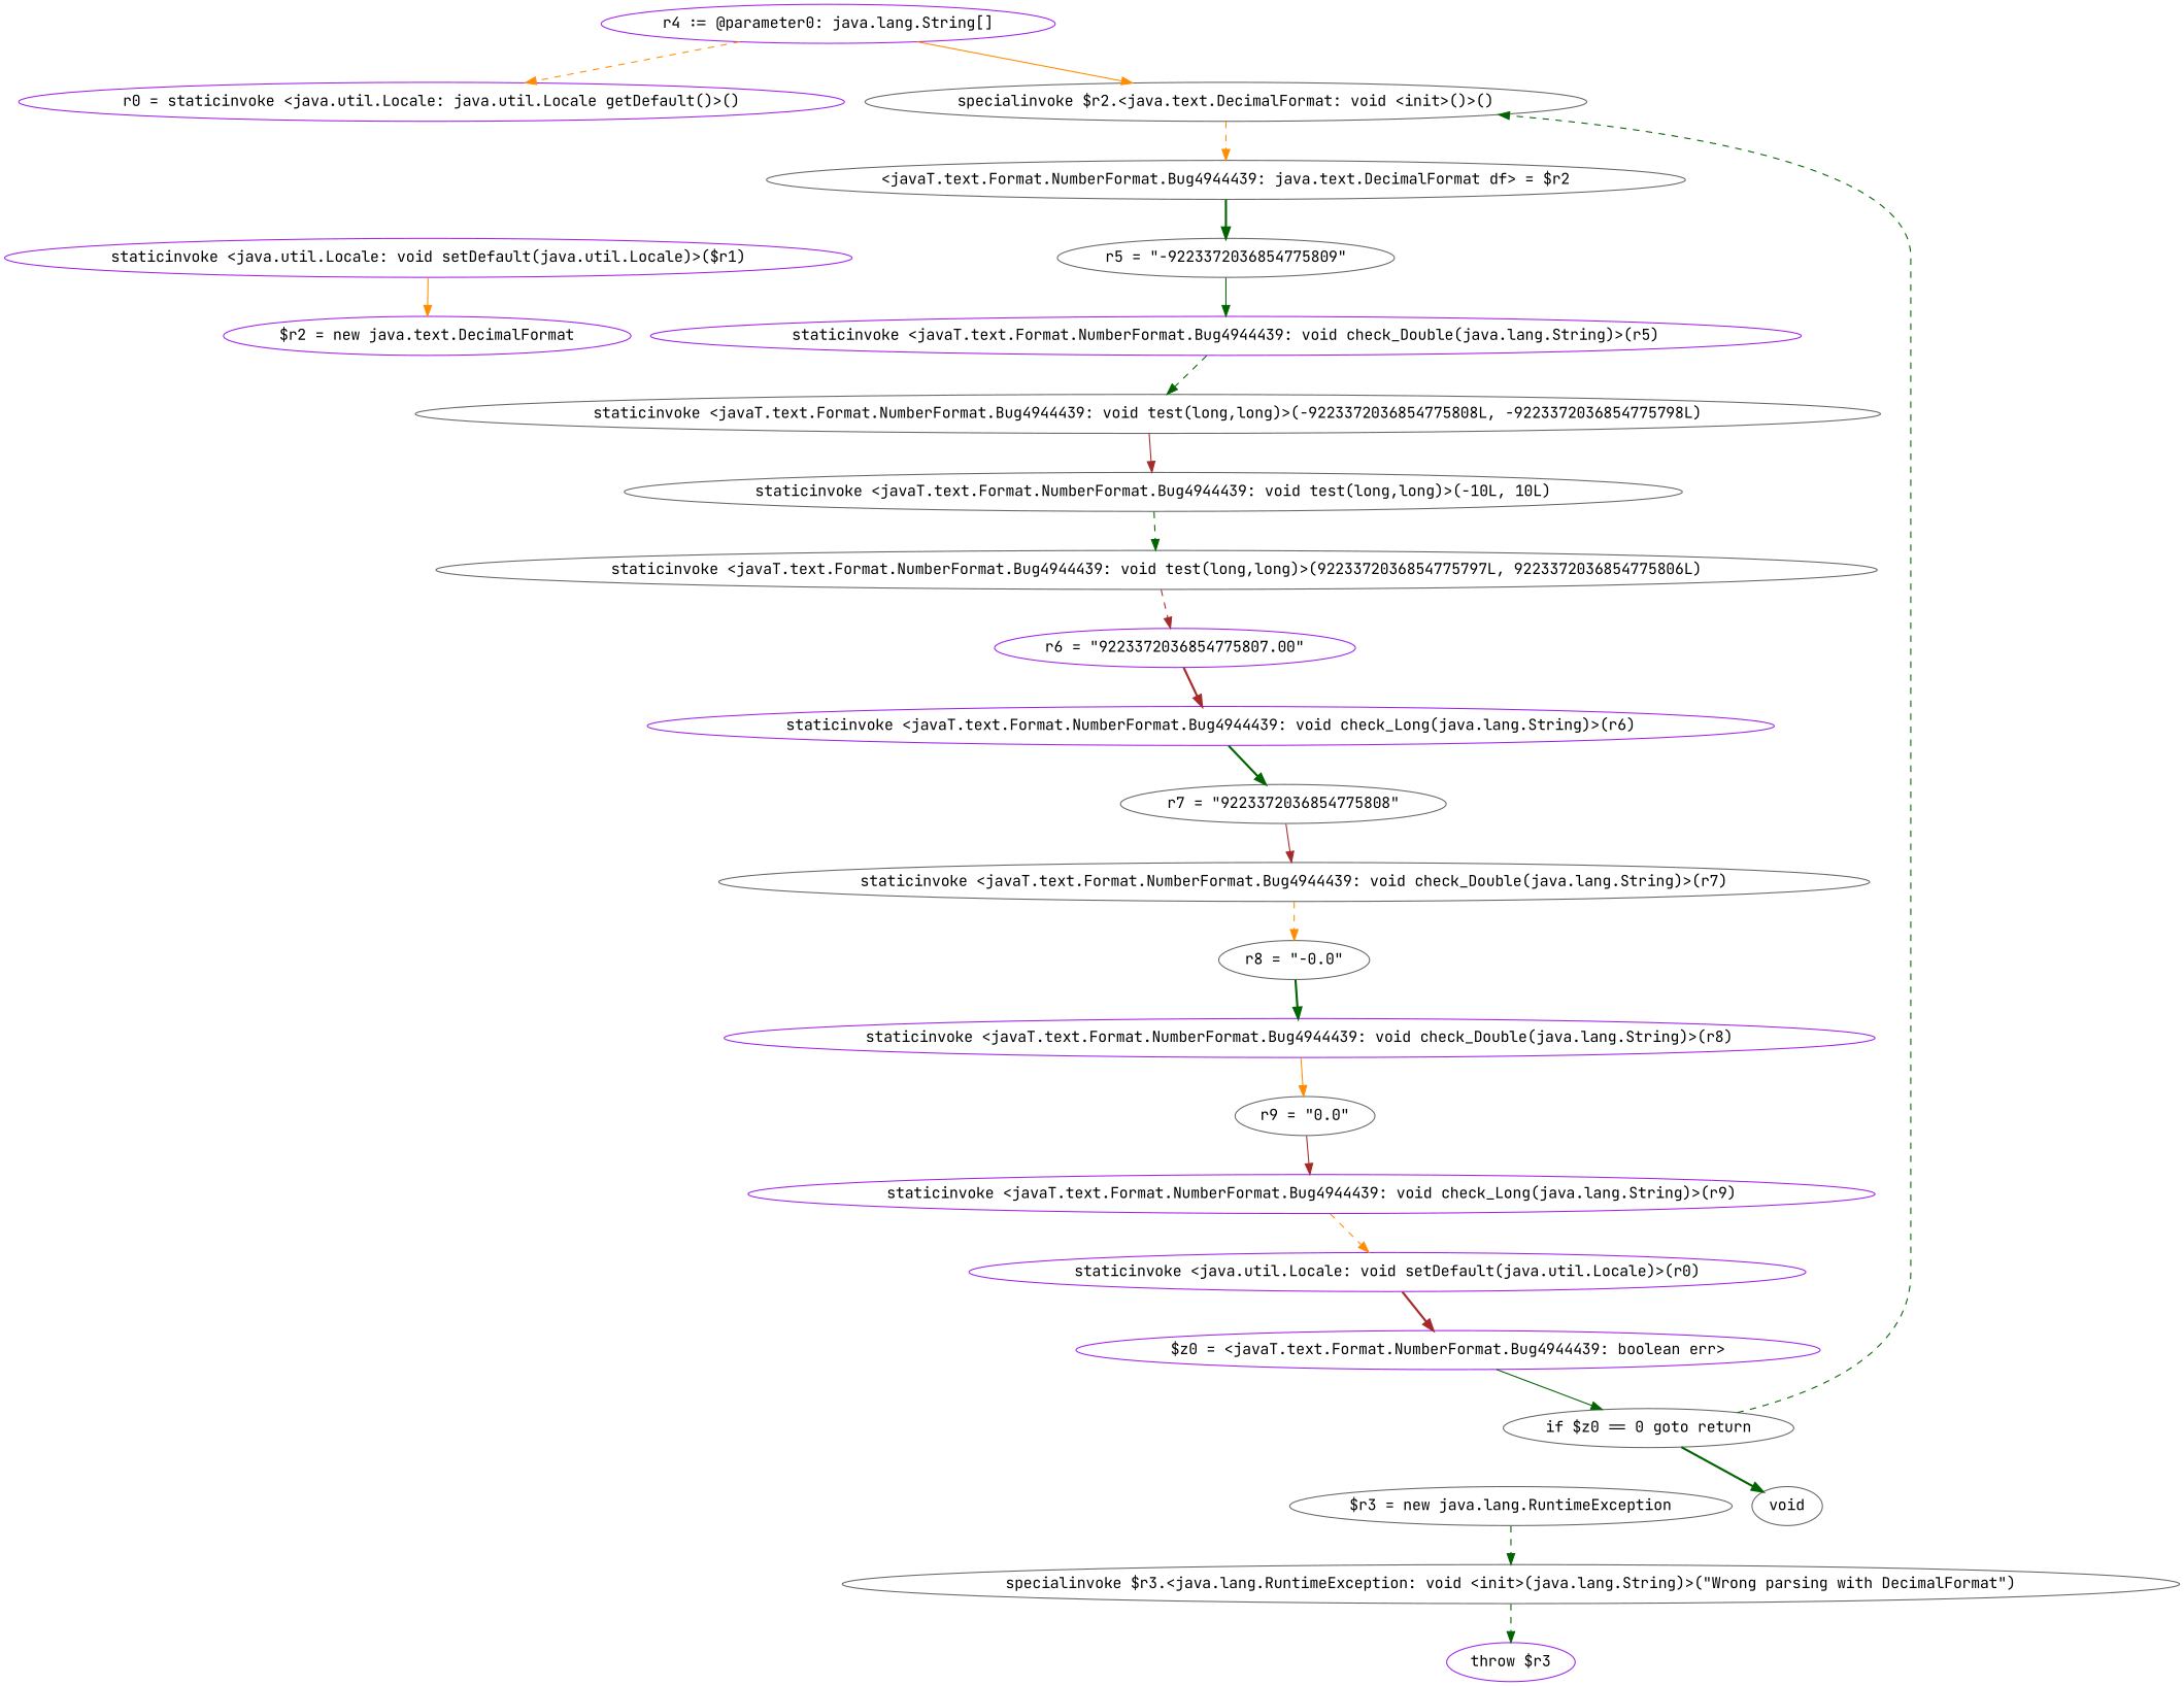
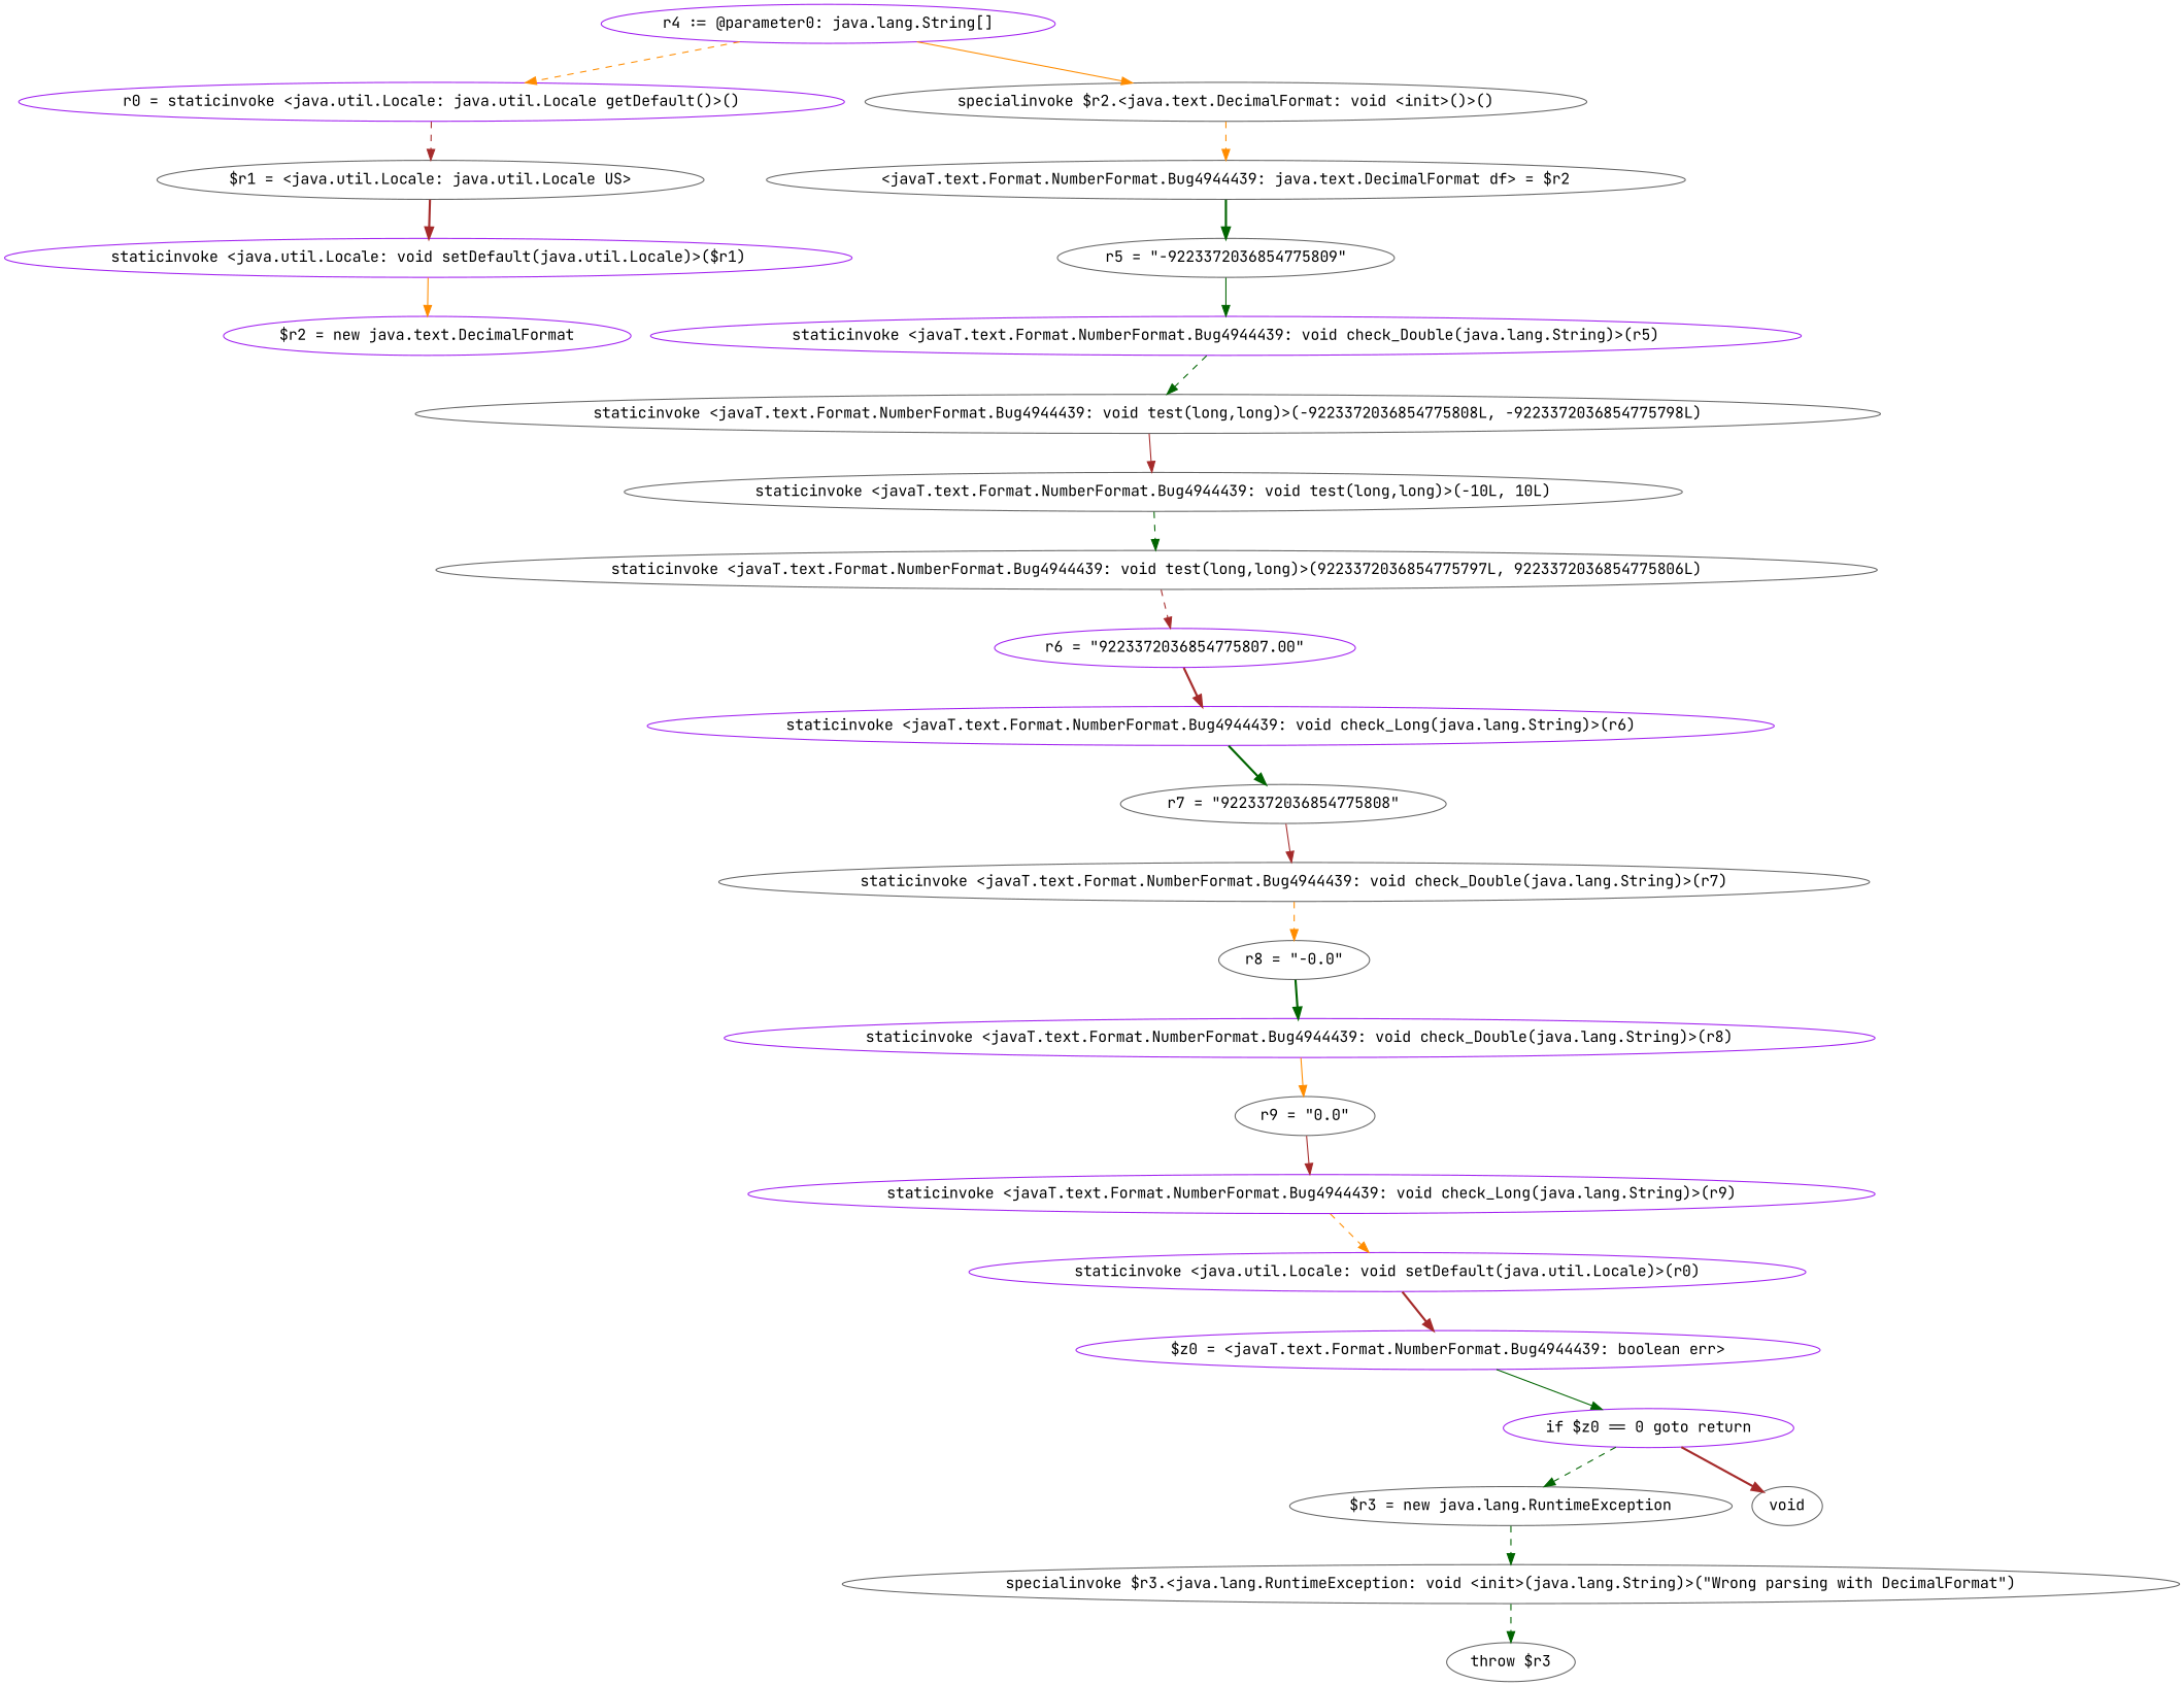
  digraph {
    fontname="JetBrains Mono"
    node [color=gray40 fontname="JetBrains Mono"]
    edge [color=darkgreen fontname="JetBrains Mono" style=dashed]
    "r4 := @parameter0: java.lang.String[]" [color=purple]
    "r0 = staticinvoke <java.util.Locale: java.util.Locale getDefault()>()" [color=purple]
    "specialinvoke $r2.<java.text.DecimalFormat: void <init>()>()"
+   "$r1 = <java.util.Locale: java.util.Locale US>"
    "staticinvoke <java.util.Locale: void setDefault(java.util.Locale)>($r1)" [color=purple]
    "$r2 = new java.text.DecimalFormat" [color=purple]
    "<javaT.text.Format.NumberFormat.Bug4944439: java.text.DecimalFormat df> = $r2"
    "r5 = \"-9223372036854775809\""
    "staticinvoke <javaT.text.Format.NumberFormat.Bug4944439: void check_Double(java.lang.String)>(r5)" [color=purple]
    "staticinvoke <javaT.text.Format.NumberFormat.Bug4944439: void test(long,long)>(-9223372036854775808L, -9223372036854775798L)"
    "staticinvoke <javaT.text.Format.NumberFormat.Bug4944439: void test(long,long)>(-10L, 10L)"
    "staticinvoke <javaT.text.Format.NumberFormat.Bug4944439: void test(long,long)>(9223372036854775797L, 9223372036854775806L)"
    "r6 = \"9223372036854775807.00\"" [color=purple]
    "staticinvoke <javaT.text.Format.NumberFormat.Bug4944439: void check_Long(java.lang.String)>(r6)" [color=purple]
    "r7 = \"9223372036854775808\""
    "staticinvoke <javaT.text.Format.NumberFormat.Bug4944439: void check_Double(java.lang.String)>(r7)"
    "r8 = \"-0.0\""
    "staticinvoke <javaT.text.Format.NumberFormat.Bug4944439: void check_Double(java.lang.String)>(r8)" [color=purple]
    "r9 = \"0.0\""
    "staticinvoke <javaT.text.Format.NumberFormat.Bug4944439: void check_Long(java.lang.String)>(r9)" [color=purple]
    "staticinvoke <java.util.Locale: void setDefault(java.util.Locale)>(r0)" [color=purple]
    "$z0 = <javaT.text.Format.NumberFormat.Bug4944439: boolean err>" [color=purple]
-   "if $z0 == 0 goto return"
+   "if $z0 == 0 goto return" [color=purple]
    "$r3 = new java.lang.RuntimeException"
    n25 [label=void]
    "specialinvoke $r3.<java.lang.RuntimeException: void <init>(java.lang.String)>(\"Wrong parsing with DecimalFormat\")"
-   "throw $r3" [color=purple]
+   "throw $r3"
    "r4 := @parameter0: java.lang.String[]" -> "r0 = staticinvoke <java.util.Locale: java.util.Locale getDefault()>()" [color=darkorange]
    "r4 := @parameter0: java.lang.String[]" -> "specialinvoke $r2.<java.text.DecimalFormat: void <init>()>()" [color=darkorange style=solid]
+   "r0 = staticinvoke <java.util.Locale: java.util.Locale getDefault()>()" -> "$r1 = <java.util.Locale: java.util.Locale US>" [color=brown]
    "specialinvoke $r2.<java.text.DecimalFormat: void <init>()>()" -> "<javaT.text.Format.NumberFormat.Bug4944439: java.text.DecimalFormat df> = $r2" [color=darkorange]
+   "$r1 = <java.util.Locale: java.util.Locale US>" -> "staticinvoke <java.util.Locale: void setDefault(java.util.Locale)>($r1)" [color=brown style=bold]
    "staticinvoke <java.util.Locale: void setDefault(java.util.Locale)>($r1)" -> "$r2 = new java.text.DecimalFormat" [color=darkorange style=solid]
    "<javaT.text.Format.NumberFormat.Bug4944439: java.text.DecimalFormat df> = $r2" -> "r5 = \"-9223372036854775809\"" [style=bold]
    "r5 = \"-9223372036854775809\"" -> "staticinvoke <javaT.text.Format.NumberFormat.Bug4944439: void check_Double(java.lang.String)>(r5)" [style=solid]
    "staticinvoke <javaT.text.Format.NumberFormat.Bug4944439: void check_Double(java.lang.String)>(r5)" -> "staticinvoke <javaT.text.Format.NumberFormat.Bug4944439: void test(long,long)>(-9223372036854775808L, -9223372036854775798L)"
    "staticinvoke <javaT.text.Format.NumberFormat.Bug4944439: void test(long,long)>(-9223372036854775808L, -9223372036854775798L)" -> "staticinvoke <javaT.text.Format.NumberFormat.Bug4944439: void test(long,long)>(-10L, 10L)" [color=brown style=solid]
    "staticinvoke <javaT.text.Format.NumberFormat.Bug4944439: void test(long,long)>(-10L, 10L)" -> "staticinvoke <javaT.text.Format.NumberFormat.Bug4944439: void test(long,long)>(9223372036854775797L, 9223372036854775806L)"
    "staticinvoke <javaT.text.Format.NumberFormat.Bug4944439: void test(long,long)>(9223372036854775797L, 9223372036854775806L)" -> "r6 = \"9223372036854775807.00\"" [color=brown]
    "r6 = \"9223372036854775807.00\"" -> "staticinvoke <javaT.text.Format.NumberFormat.Bug4944439: void check_Long(java.lang.String)>(r6)" [color=brown style=bold]
    "staticinvoke <javaT.text.Format.NumberFormat.Bug4944439: void check_Long(java.lang.String)>(r6)" -> "r7 = \"9223372036854775808\"" [style=bold]
    "r7 = \"9223372036854775808\"" -> "staticinvoke <javaT.text.Format.NumberFormat.Bug4944439: void check_Double(java.lang.String)>(r7)" [color=brown style=solid]
    "staticinvoke <javaT.text.Format.NumberFormat.Bug4944439: void check_Double(java.lang.String)>(r7)" -> "r8 = \"-0.0\"" [color=darkorange]
    "r8 = \"-0.0\"" -> "staticinvoke <javaT.text.Format.NumberFormat.Bug4944439: void check_Double(java.lang.String)>(r8)" [style=bold]
    "staticinvoke <javaT.text.Format.NumberFormat.Bug4944439: void check_Double(java.lang.String)>(r8)" -> "r9 = \"0.0\"" [color=darkorange style=solid]
    "r9 = \"0.0\"" -> "staticinvoke <javaT.text.Format.NumberFormat.Bug4944439: void check_Long(java.lang.String)>(r9)" [color=brown style=solid]
    "staticinvoke <javaT.text.Format.NumberFormat.Bug4944439: void check_Long(java.lang.String)>(r9)" -> "staticinvoke <java.util.Locale: void setDefault(java.util.Locale)>(r0)" [color=darkorange]
    "staticinvoke <java.util.Locale: void setDefault(java.util.Locale)>(r0)" -> "$z0 = <javaT.text.Format.NumberFormat.Bug4944439: boolean err>" [color=brown style=bold]
    "$z0 = <javaT.text.Format.NumberFormat.Bug4944439: boolean err>" -> "if $z0 == 0 goto return" [style=solid]
-   "if $z0 == 0 goto return" -> "specialinvoke $r2.<java.text.DecimalFormat: void <init>()>()"
-   "if $z0 == 0 goto return" -> n25 [style=bold]
+   "if $z0 == 0 goto return" -> "$r3 = new java.lang.RuntimeException"
+   "if $z0 == 0 goto return" -> n25 [color=brown style=bold]
    "$r3 = new java.lang.RuntimeException" -> "specialinvoke $r3.<java.lang.RuntimeException: void <init>(java.lang.String)>(\"Wrong parsing with DecimalFormat\")"
    "specialinvoke $r3.<java.lang.RuntimeException: void <init>(java.lang.String)>(\"Wrong parsing with DecimalFormat\")" -> "throw $r3"
  }
